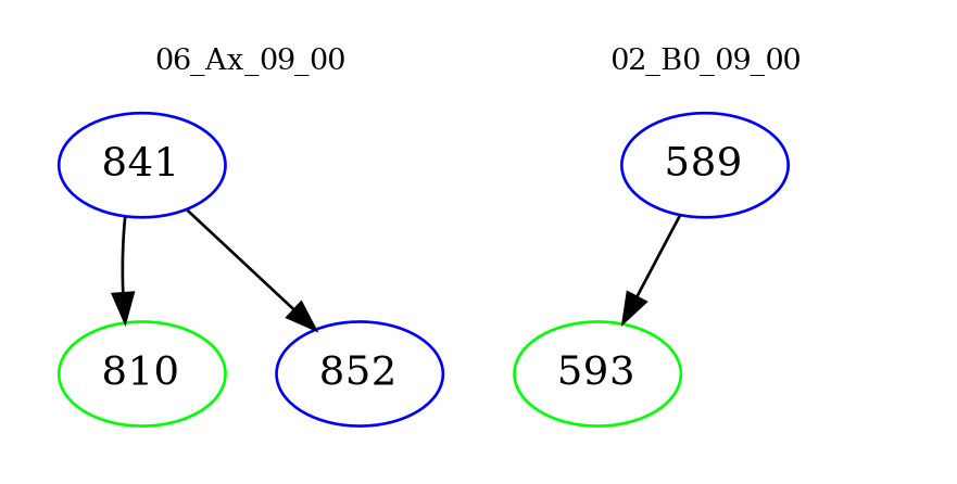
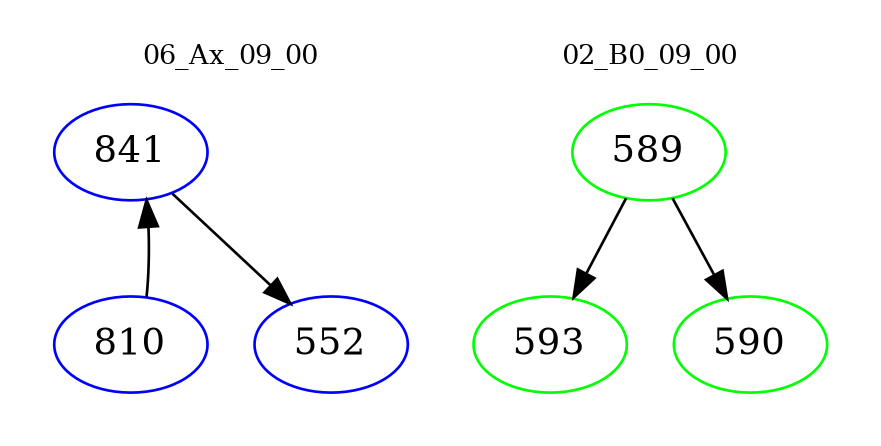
  digraph {
    node [color=green]
    edge [color=black]
    n1 [color=blue label=841]
-   n2 [label=810]
-   n3 [color=blue label=852]
-   n4 [color=blue label=589]
+   n2 [color=blue label=810]
+   n3 [color=blue label=552]
+   n4 [label=589]
    n5 [label=593]
+   n6 [label=590]
    subgraph cluster_1 {
      color=white
      fontsize=10
      label="06_Ax_09_00"
      n1
      n2
      n3
    }
    subgraph cluster_2 {
      color=white
      fontsize=10
      label="02_B0_09_00"
      n4
      n5
+     n6
    }
-   n1 -> n2
+   n2 -> n1
    n1 -> n3
    n4 -> n5
+   n4 -> n6
  }
